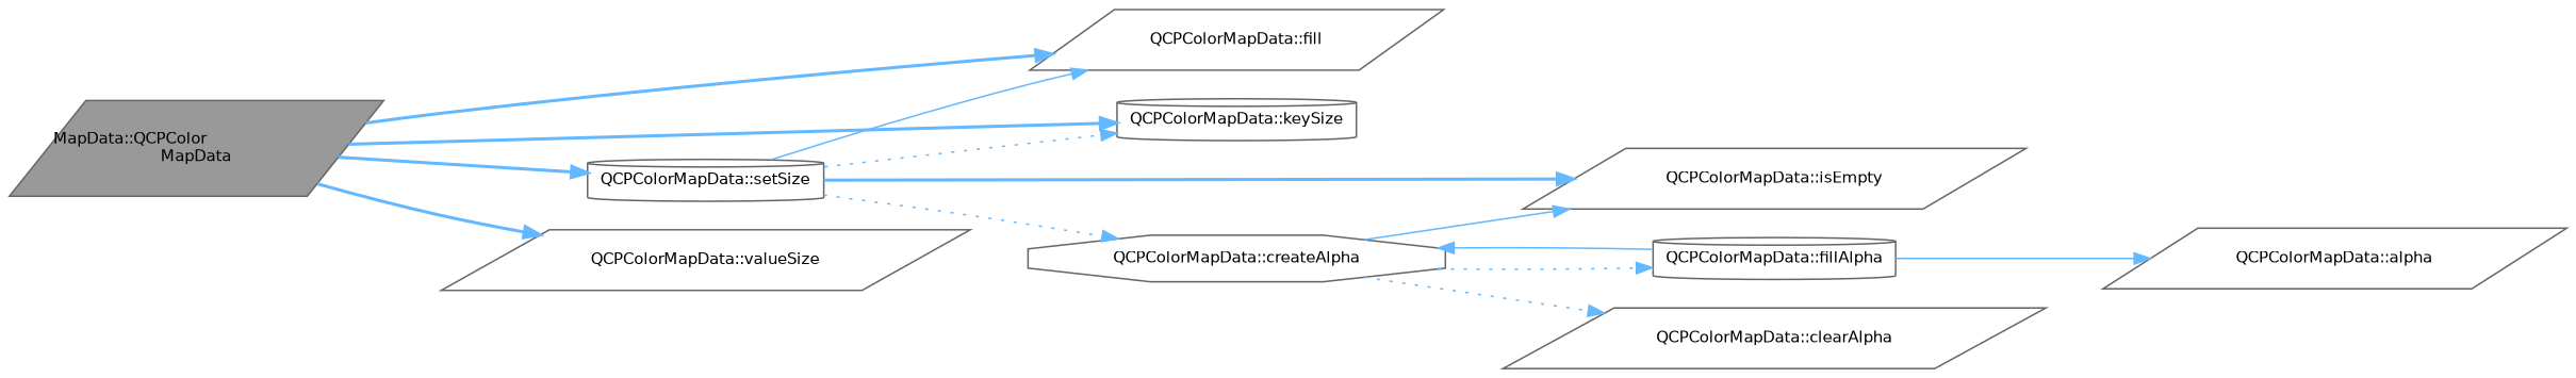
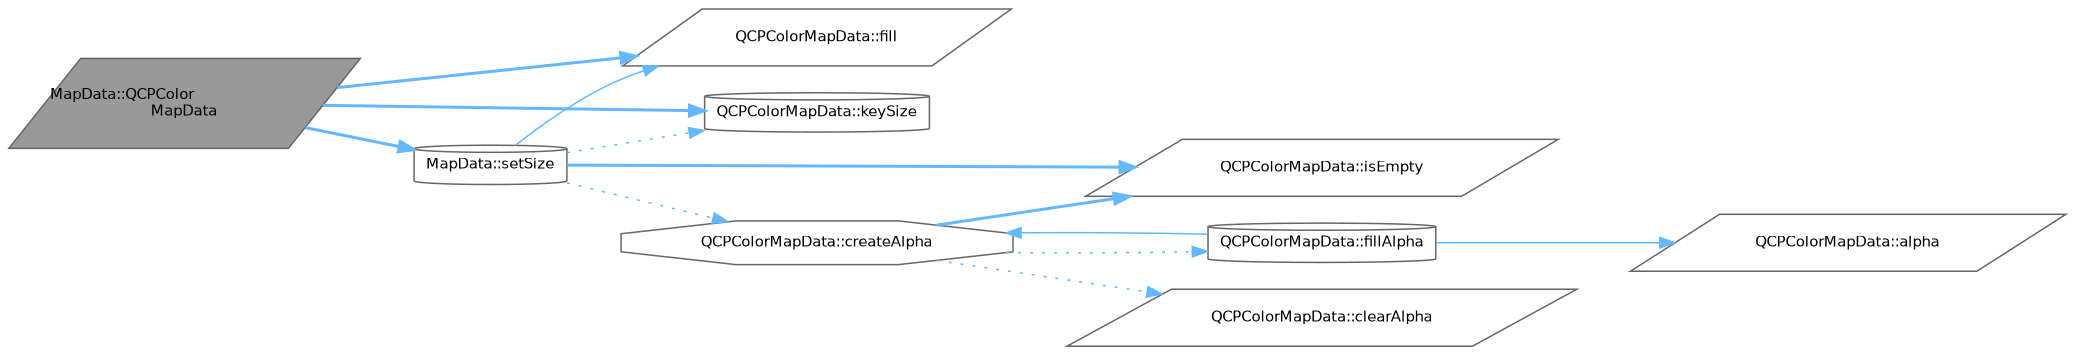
  digraph {
    rankdir=LR
    node [color=grey40 fillcolor=white fontname=Helvetica fontsize=10 shape=parallelogram style=filled]
    edge [color=steelblue1 fontname=Helvetica fontsize=10 labelfontname=Helvetica labelfontsize=10 style=bold]
    n1 [color=gray40 fillcolor=grey60 fontcolor=black height=0.2 label="MapData::QCPColor\lMapData" width=0.4]
    n2 [height=0.2 label="QCPColorMapData::fill" width=0.4]
    n3 [height=0.2 label="QCPColorMapData::keySize" shape=cylinder width=0.4]
-   n4 [height=0.2 label="QCPColorMapData::setSize" shape=cylinder width=0.4]
-   n5 [height=0.2 label="QCPColorMapData::valueSize" width=0.4]
+   n4 [height=0.2 label="MapData::setSize" shape=cylinder width=0.4]
    n6 [height=0.2 label="QCPColorMapData::createAlpha" shape=octagon width=0.4]
    n7 [height=0.2 label="QCPColorMapData::isEmpty" width=0.4]
    n8 [height=0.2 label="QCPColorMapData::clearAlpha" width=0.4]
    n9 [height=0.2 label="QCPColorMapData::fillAlpha" shape=cylinder width=0.4]
    n10 [height=0.2 label="QCPColorMapData::alpha" width=0.4]
    n1 -> n2
    n1 -> n3
    n1 -> n4
-   n1 -> n5
    n4 -> n2 [style=solid]
    n4 -> n3 [style=dotted]
    n4 -> n6 [style=dotted]
    n4 -> n7
-   n6 -> n7 [style=solid]
+   n6 -> n7
    n6 -> n8 [style=dotted]
    n6 -> n9 [style=dotted]
    n9 -> n6 [style=solid]
    n9 -> n10 [style=solid]
  }
